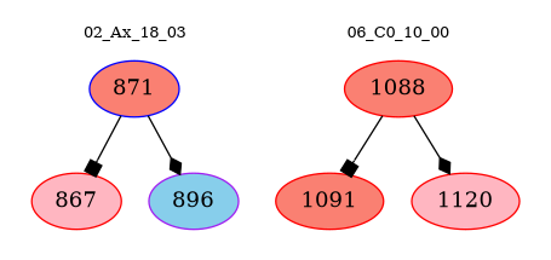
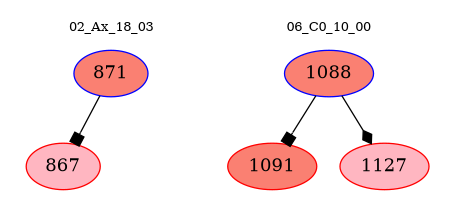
  digraph {
    node [color=red fillcolor=salmon style=filled]
    edge [arrowhead=box color=black]
    n1 [color=blue label=871]
    n2 [fillcolor=lightpink label=867]
-   n3 [color=purple fillcolor=skyblue label=896]
-   n4 [label=1088]
+   n4 [color=blue label=1088]
    n5 [label=1091]
-   n6 [fillcolor=lightpink label=1120]
+   n6 [fillcolor=lightpink label=1127]
    subgraph cluster_1 {
      color=white
      fontsize=10
      label="02_Ax_18_03"
      n1
      n2
-     n3
    }
    subgraph cluster_2 {
      color=white
      fontsize=10
      label="06_C0_10_00"
      n4
      n5
      n6
    }
    n1 -> n2
-   n1 -> n3 [arrowhead=diamond]
    n4 -> n5
    n4 -> n6 [arrowhead=diamond]
  }
